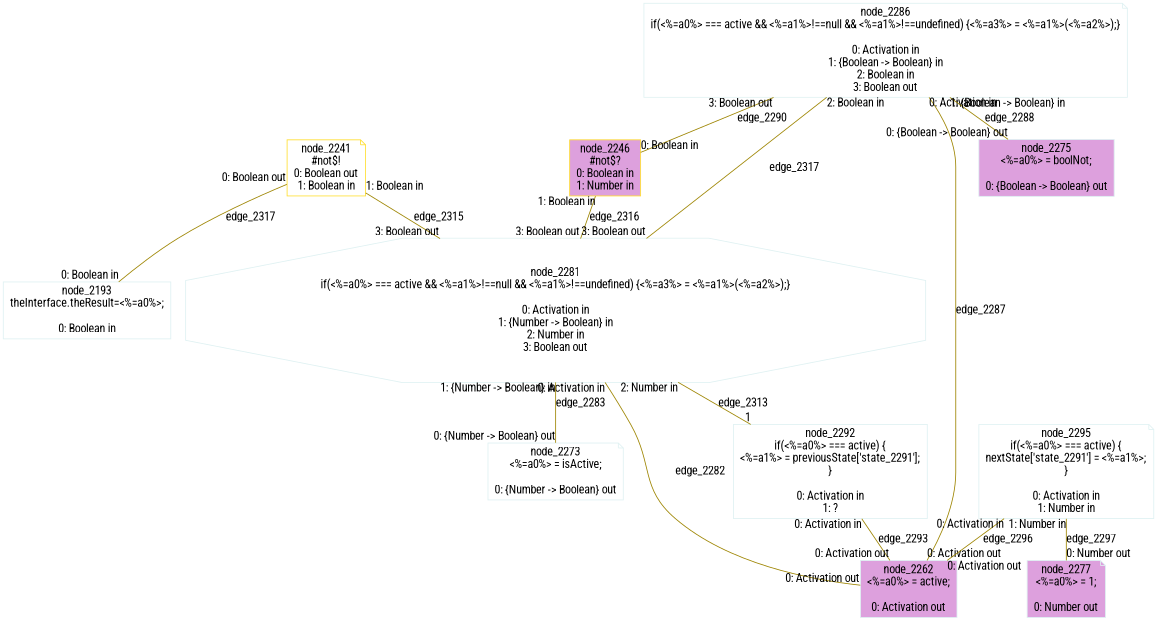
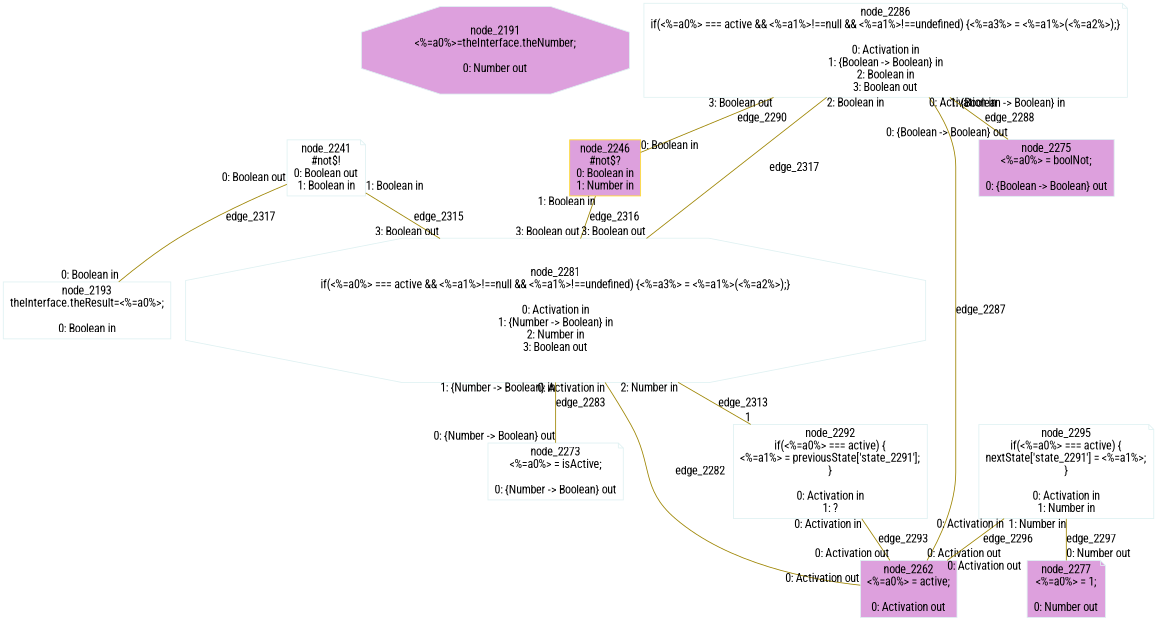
  digraph {
    fontname="Roboto Condensed"
    node [color="#dff1f2" fillcolor=white fontname="Roboto Condensed" shape=box style=filled]
    edge [arrowHead=none arrowsize=1 color="#9d8400" dir=none fontname="Roboto Condensed" headlabel="0: Activation out" taillabel="0: Activation in"]
+   n1 [fillcolor=plum label="node_2191\n<%=a0%>=theInterface.theNumber;\n\n0: Number out" shape=octagon]
    n2 [label="node_2193\ntheInterface.theResult=<%=a0%>;\n\n0: Boolean in"]
-   n3 [color="#ffde2f" label="node_2241\n#not$!\n0: Boolean out\n1: Boolean in" shape=note]
+   n3 [label="node_2241\n#not$!\n0: Boolean out\n1: Boolean in" shape=note]
    n4 [label="node_2281\nif(<%=a0%> === active && <%=a1%>!==null && <%=a1%>!==undefined) {<%=a3%> = <%=a1%>(<%=a2%>);}\n\n0: Activation in\n1: {Number -> Boolean} in\n2: Number in\n3: Boolean out" shape=octagon]
    n5 [fillcolor=plum label="node_2262\n<%=a0%> = active;\n\n0: Activation out"]
    n6 [label="node_2273\n<%=a0%> = isActive;\n\n0: {Number -> Boolean} out" shape=note]
    n7 [label="node_2292\nif(<%=a0%> === active) {\n<%=a1%> = previousState['state_2291'];\n}\n\n0: Activation in\n1: ?"]
    n8 [color="#ffde2f" fillcolor=plum label="node_2246\n#not$?\n0: Boolean in\n1: Number in"]
    n9 [fillcolor=plum label="node_2275\n<%=a0%> = boolNot;\n\n0: {Boolean -> Boolean} out"]
    n10 [fillcolor=plum label="node_2277\n<%=a0%> = 1;\n\n0: Number out" shape=note]
    n11 [label="node_2286\nif(<%=a0%> === active && <%=a1%>!==null && <%=a1%>!==undefined) {<%=a3%> = <%=a1%>(<%=a2%>);}\n\n0: Activation in\n1: {Boolean -> Boolean} in\n2: Boolean in\n3: Boolean out" shape=note]
    n12 [label="node_2295\nif(<%=a0%> === active) {\nnextState['state_2291'] = <%=a1%>;\n}\n\n0: Activation in\n1: Number in" shape=note]
    n3 -> n2 [headlabel="0: Boolean in" label=edge_2317 taillabel="0: Boolean out"]
    n3 -> n4 [headlabel="3: Boolean out" label=edge_2315 taillabel="1: Boolean in"]
    n4 -> n5 [label=edge_2282]
    n4 -> n6 [headlabel="0: {Number -> Boolean} out" label=edge_2283 taillabel="1: {Number -> Boolean} in"]
    n4 -> n7 [headlabel=1 label=edge_2313 taillabel="2: Number in"]
    n7 -> n5 [label=edge_2293]
    n8 -> n4 [headlabel="3: Boolean out" label=edge_2316 taillabel="1: Boolean in"]
    n11 -> n4 [headlabel="3: Boolean out" label=edge_2317 taillabel="2: Boolean in"]
    n11 -> n5 [label=edge_2287]
    n11 -> n8 [headlabel="0: Boolean in" label=edge_2290 taillabel="3: Boolean out"]
    n11 -> n9 [headlabel="0: {Boolean -> Boolean} out" label=edge_2288 taillabel="1: {Boolean -> Boolean} in"]
    n12 -> n5 [label=edge_2296]
    n12 -> n10 [headlabel="0: Number out" label=edge_2297 taillabel="1: Number in"]
  }
